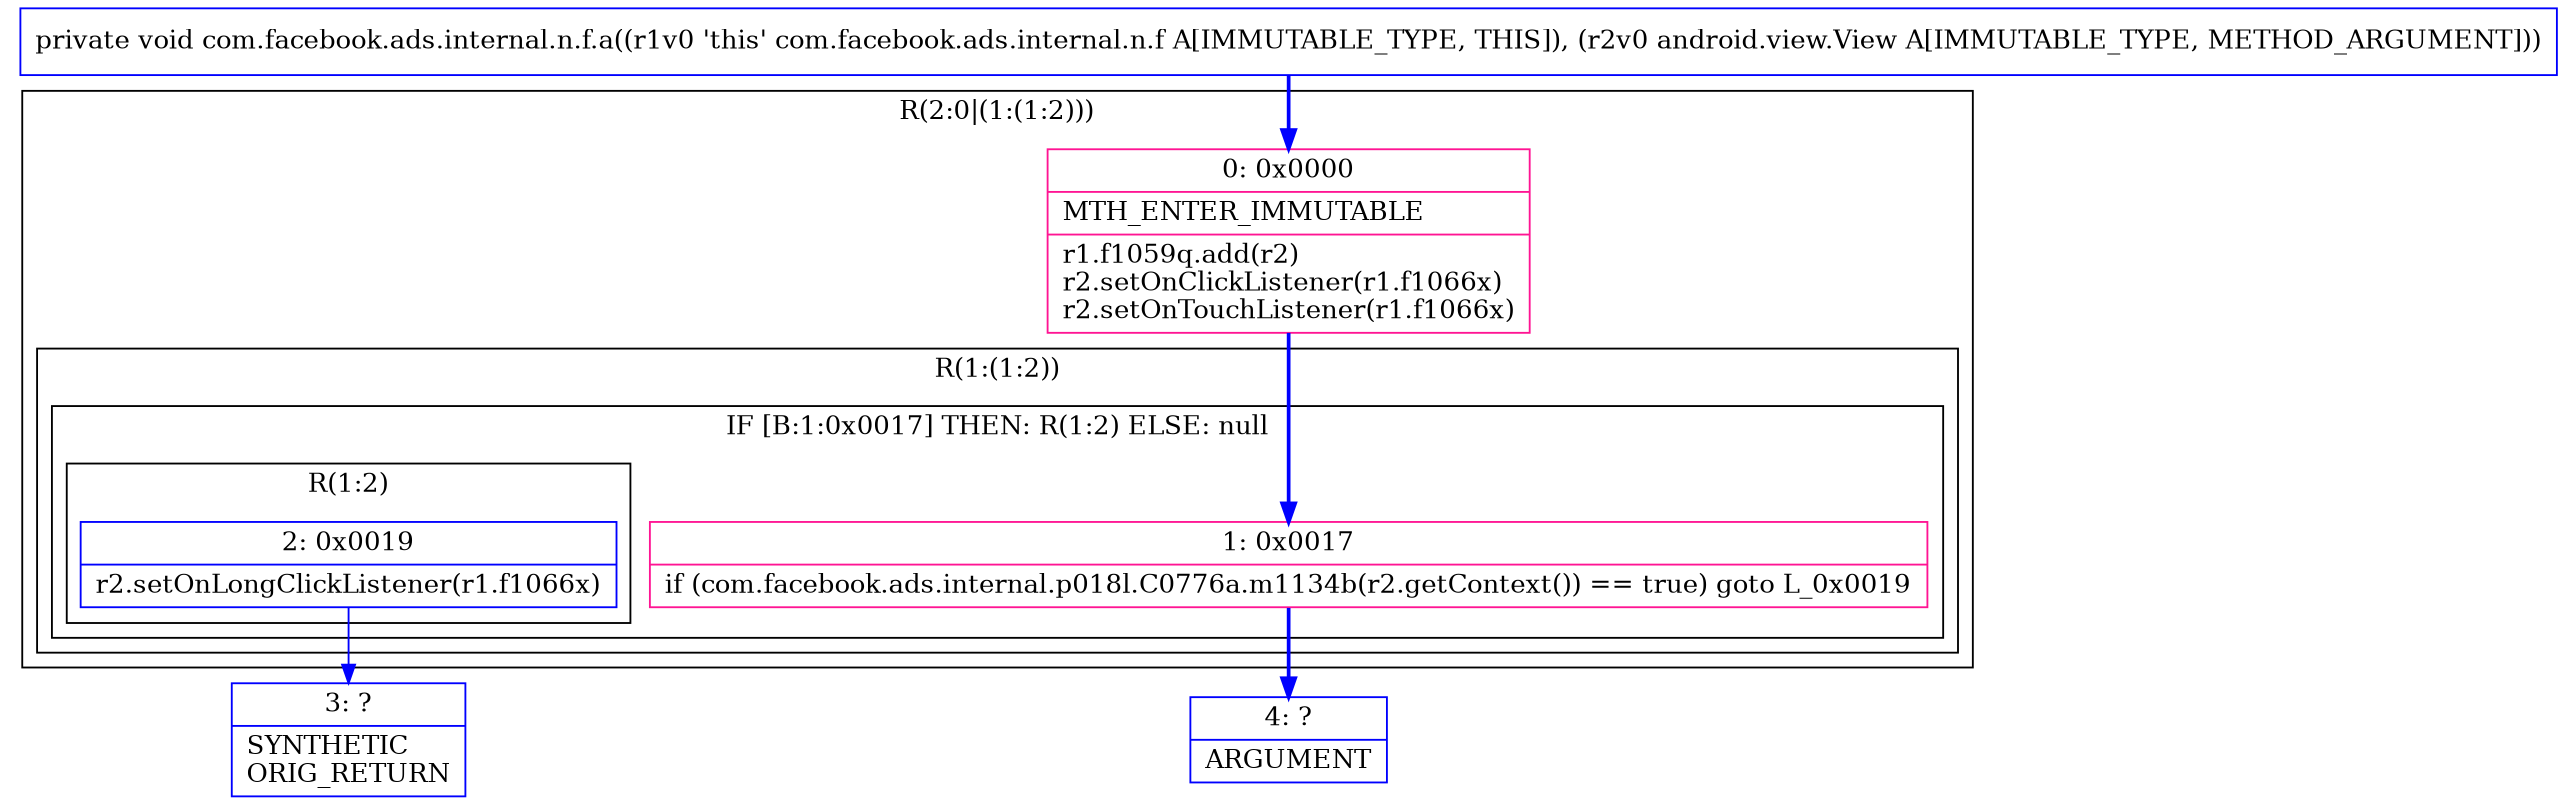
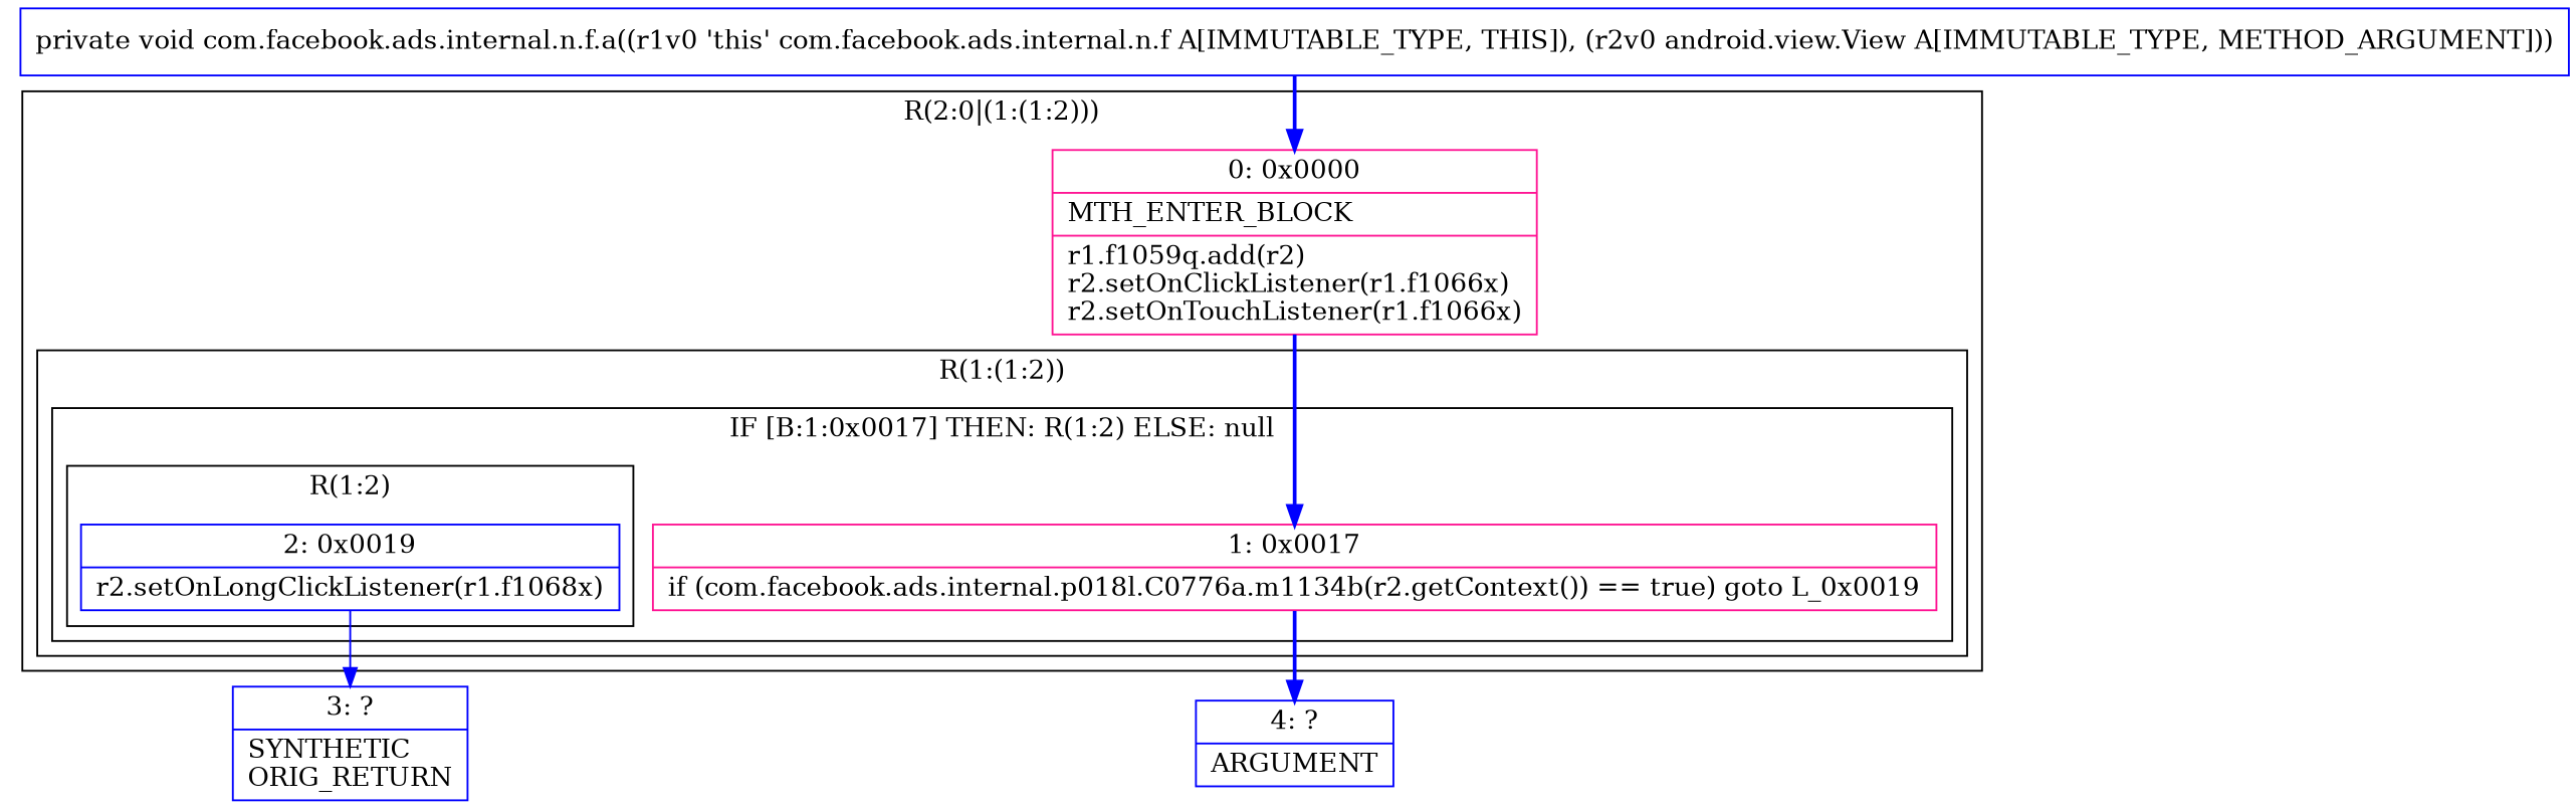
  digraph {
    node [color=blue shape=record]
    edge [color=blue style=bold]
-   n1 [label="{2\:\ 0x0019|r2.setOnLongClickListener(r1.f1066x)\l}"]
+   n1 [label="{2\:\ 0x0019|r2.setOnLongClickListener(r1.f1068x)\l}"]
    n2 [color=deeppink label="{1\:\ 0x0017|if (com.facebook.ads.internal.p018l.C0776a.m1134b(r2.getContext()) == true) goto L_0x0019\l}"]
-   n3 [color=deeppink label="{0\:\ 0x0000|MTH_ENTER_IMMUTABLE\l|r1.f1059q.add(r2)\lr2.setOnClickListener(r1.f1066x)\lr2.setOnTouchListener(r1.f1066x)\l}"]
+   n3 [color=deeppink label="{0\:\ 0x0000|MTH_ENTER_BLOCK\l|r1.f1059q.add(r2)\lr2.setOnClickListener(r1.f1066x)\lr2.setOnTouchListener(r1.f1066x)\l}"]
    n4 [label="{3\:\ ?|SYNTHETIC\lORIG_RETURN\l}"]
    n5 [label="{4\:\ ?|ARGUMENT\l}"]
    n6 [label="{private void com.facebook.ads.internal.n.f.a((r1v0 'this' com.facebook.ads.internal.n.f A[IMMUTABLE_TYPE, THIS]), (r2v0 android.view.View A[IMMUTABLE_TYPE, METHOD_ARGUMENT])) }"]
    subgraph cluster_1 {
      label="R(2:0|(1:(1:2)))"
      n3
      subgraph cluster_2 {
        label="R(1:(1:2))"
        subgraph cluster_3 {
          label="IF [B:1:0x0017] THEN: R(1:2) ELSE: null"
          n2
          subgraph cluster_4 {
            label="R(1:2)"
            n1
          }
        }
      }
    }
    n1 -> n4 [style=solid]
    n2 -> n5
    n3 -> n2
    n6 -> n3
  }
